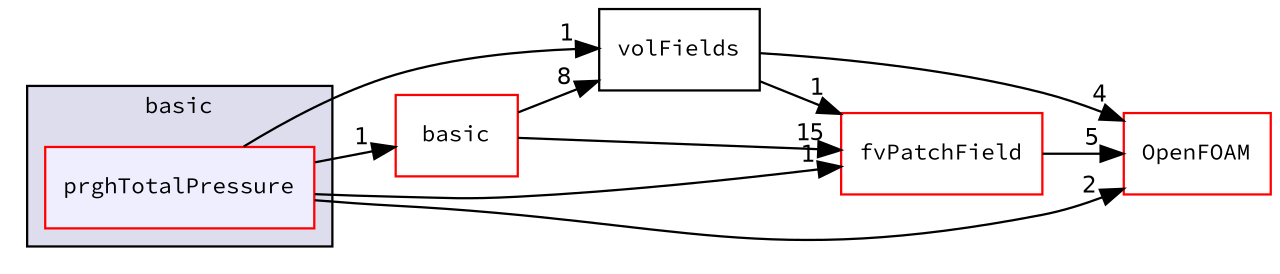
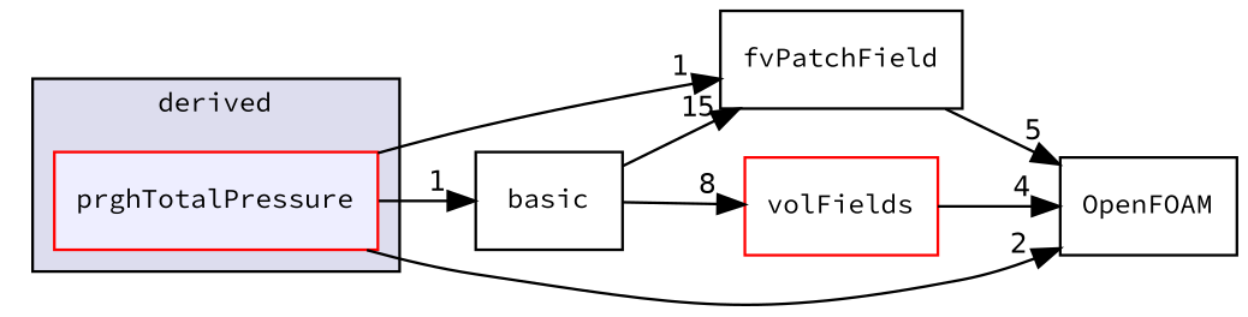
  digraph {
    compound=true
    fontname="Source Code Pro"
    rankdir=LR
    node [color=red fontname="Source Code Pro" fontsize=10 shape=box]
    edge [fontname="Source Code Pro" headlabel=1 labeldistance=1.5 labelfontname=Helvetica labelfontsize=10]
    n1 [fillcolor="#eeeeff" label=prghTotalPressure pencolor=black style=filled]
-   n2 [label=basic]
-   n3 [label=fvPatchField]
-   n4 [label=volFields color=""]
-   n5 [label=OpenFOAM]
+   n2 [color=black label=basic]
+   n3 [label=fvPatchField color=""]
+   n4 [label=volFields]
+   n5 [color=black label=OpenFOAM]
    subgraph cluster_1 {
      bgcolor="#ddddee"
      fontsize=10
-     label=basic
+     label=derived
      pencolor=black
      n1
    }
    n1 -> n2
    n1 -> n3
-   n1 -> n4
    n1 -> n5 [headlabel=2]
    n2 -> n3 [headlabel=15]
    n2 -> n4 [headlabel=8]
    n3 -> n5 [headlabel=5]
-   n4 -> n3
    n4 -> n5 [headlabel=4]
  }
